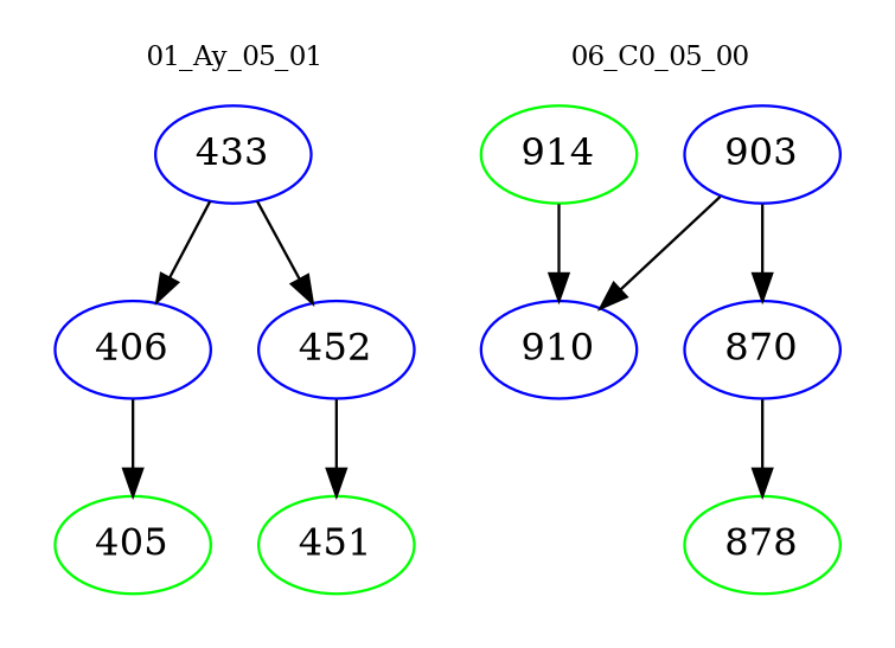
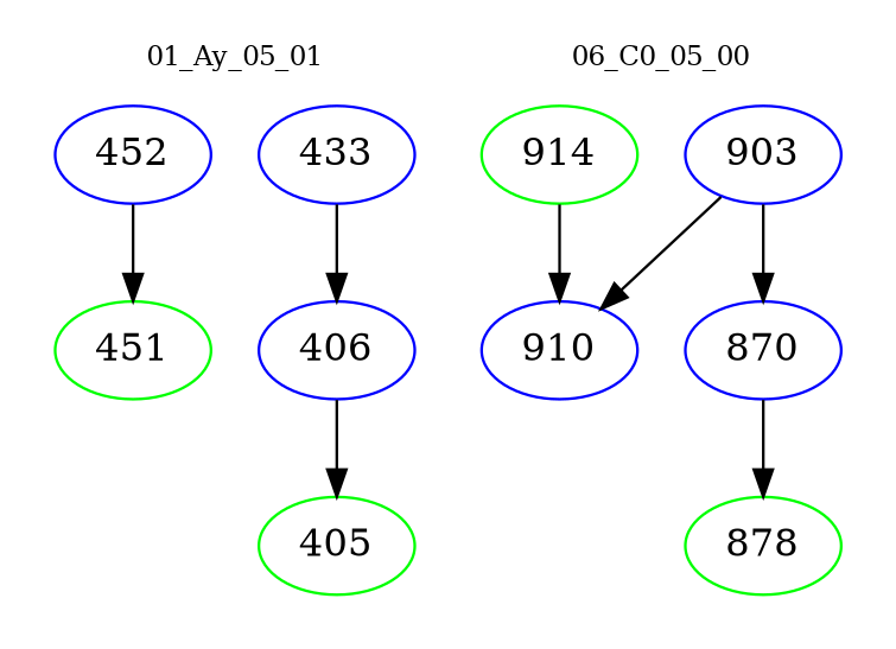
  digraph {
    node [color=blue]
    edge [color=black]
    n1 [label=433]
    n2 [label=406]
    n3 [label=452]
    n4 [color=green label=405]
    n5 [color=green label=451]
    n6 [label=903]
    n7 [label=870]
    n8 [label=910]
    n9 [color=green label=878]
    n10 [color=green label=914]
    subgraph cluster_1 {
      color=white
      fontsize=10
      label="01_Ay_05_01"
      n1
      n2
      n3
      n4
      n5
    }
    subgraph cluster_2 {
      color=white
      fontsize=10
      label="06_C0_05_00"
      n6
      n7
      n8
      n9
      n10
    }
    n1 -> n2
-   n1 -> n3
    n2 -> n4
    n3 -> n5
    n6 -> n7
    n6 -> n8
    n7 -> n9
    n10 -> n8
  }
